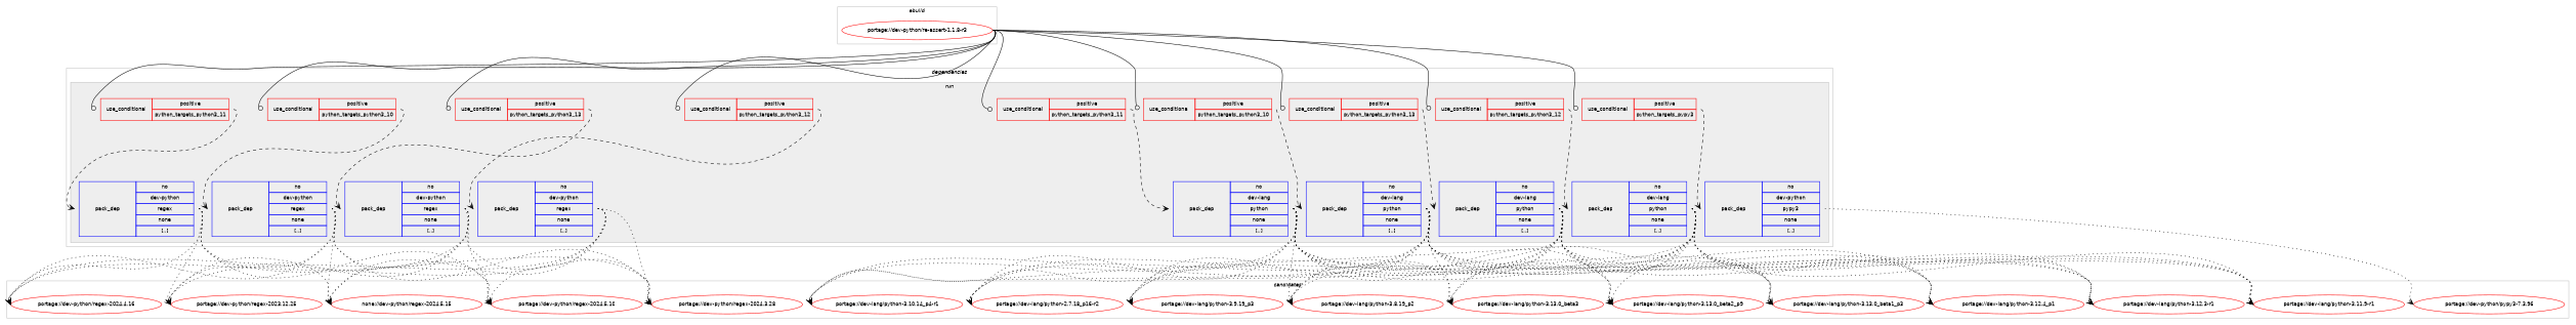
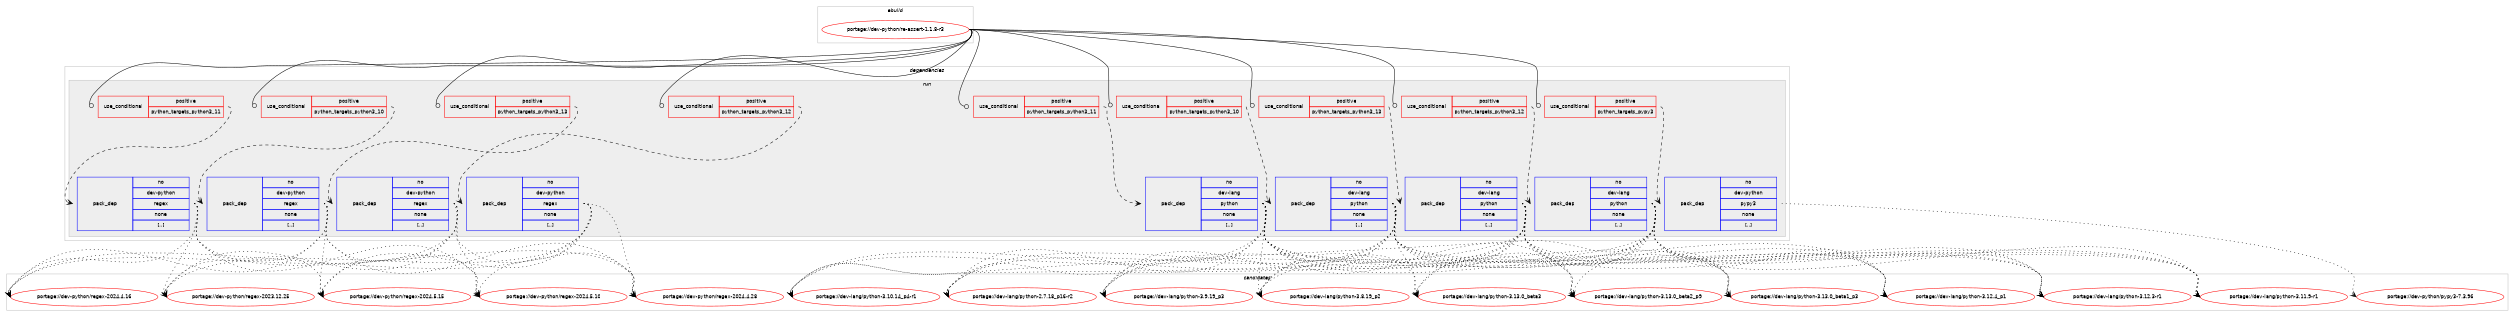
  digraph {
    compound=true
    concentrate=true
    fontname=Helvetica
    fontsize=10
    newrank=true
    rankdir=TB
    ranksep=1.5
    node [color=red fontname=Helvetica fontsize=10 shape=none]
    edge [arrowhead=vee headport=w style=dotted tailport=e weight=100]
    n1 [label="portage://dev-python/re-assert-1.1.8-r3" width=4 shape=""]
    n2 [color=blue label=<<TABLE BORDER="0" CELLBORDER="1" CELLSPACING="0" CELLPADDING="4" WIDTH="220"><TR><TD ROWSPAN="6" CELLPADDING="30">pack_dep</TD></TR><TR><TD WIDTH="110">no</TD></TR><TR><TD>dev-python</TD></TR><TR><TD>pypy3</TD></TR><TR><TD>none</TD></TR><TR><TD>[,,]</TD></TR></TABLE>>]
    n3 [label=<<TABLE BORDER="0" CELLBORDER="1" CELLSPACING="0" CELLPADDING="4"><TR><TD ROWSPAN="3" CELLPADDING="10">use_conditional</TD></TR><TR><TD>positive</TD></TR><TR><TD>python_targets_pypy3</TD></TR></TABLE>>]
    n4 [color=blue label=<<TABLE BORDER="0" CELLBORDER="1" CELLSPACING="0" CELLPADDING="4" WIDTH="220"><TR><TD ROWSPAN="6" CELLPADDING="30">pack_dep</TD></TR><TR><TD WIDTH="110">no</TD></TR><TR><TD>dev-lang</TD></TR><TR><TD>python</TD></TR><TR><TD>none</TD></TR><TR><TD>[,,]</TD></TR></TABLE>>]
    n5 [label=<<TABLE BORDER="0" CELLBORDER="1" CELLSPACING="0" CELLPADDING="4"><TR><TD ROWSPAN="3" CELLPADDING="10">use_conditional</TD></TR><TR><TD>positive</TD></TR><TR><TD>python_targets_python3_10</TD></TR></TABLE>>]
    n6 [color=blue label=<<TABLE BORDER="0" CELLBORDER="1" CELLSPACING="0" CELLPADDING="4" WIDTH="220"><TR><TD ROWSPAN="6" CELLPADDING="30">pack_dep</TD></TR><TR><TD WIDTH="110">no</TD></TR><TR><TD>dev-python</TD></TR><TR><TD>regex</TD></TR><TR><TD>none</TD></TR><TR><TD>[,,]</TD></TR></TABLE>>]
    n7 [label=<<TABLE BORDER="0" CELLBORDER="1" CELLSPACING="0" CELLPADDING="4"><TR><TD ROWSPAN="3" CELLPADDING="10">use_conditional</TD></TR><TR><TD>positive</TD></TR><TR><TD>python_targets_python3_10</TD></TR></TABLE>>]
    n8 [color=blue label=<<TABLE BORDER="0" CELLBORDER="1" CELLSPACING="0" CELLPADDING="4" WIDTH="220"><TR><TD ROWSPAN="6" CELLPADDING="30">pack_dep</TD></TR><TR><TD WIDTH="110">no</TD></TR><TR><TD>dev-lang</TD></TR><TR><TD>python</TD></TR><TR><TD>none</TD></TR><TR><TD>[,,]</TD></TR></TABLE>>]
    n9 [label=<<TABLE BORDER="0" CELLBORDER="1" CELLSPACING="0" CELLPADDING="4"><TR><TD ROWSPAN="3" CELLPADDING="10">use_conditional</TD></TR><TR><TD>positive</TD></TR><TR><TD>python_targets_python3_11</TD></TR></TABLE>>]
    n10 [color=blue label=<<TABLE BORDER="0" CELLBORDER="1" CELLSPACING="0" CELLPADDING="4" WIDTH="220"><TR><TD ROWSPAN="6" CELLPADDING="30">pack_dep</TD></TR><TR><TD WIDTH="110">no</TD></TR><TR><TD>dev-python</TD></TR><TR><TD>regex</TD></TR><TR><TD>none</TD></TR><TR><TD>[,,]</TD></TR></TABLE>>]
    n11 [label=<<TABLE BORDER="0" CELLBORDER="1" CELLSPACING="0" CELLPADDING="4"><TR><TD ROWSPAN="3" CELLPADDING="10">use_conditional</TD></TR><TR><TD>positive</TD></TR><TR><TD>python_targets_python3_11</TD></TR></TABLE>>]
    n12 [color=blue label=<<TABLE BORDER="0" CELLBORDER="1" CELLSPACING="0" CELLPADDING="4" WIDTH="220"><TR><TD ROWSPAN="6" CELLPADDING="30">pack_dep</TD></TR><TR><TD WIDTH="110">no</TD></TR><TR><TD>dev-lang</TD></TR><TR><TD>python</TD></TR><TR><TD>none</TD></TR><TR><TD>[,,]</TD></TR></TABLE>>]
    n13 [label=<<TABLE BORDER="0" CELLBORDER="1" CELLSPACING="0" CELLPADDING="4"><TR><TD ROWSPAN="3" CELLPADDING="10">use_conditional</TD></TR><TR><TD>positive</TD></TR><TR><TD>python_targets_python3_12</TD></TR></TABLE>>]
    n14 [color=blue label=<<TABLE BORDER="0" CELLBORDER="1" CELLSPACING="0" CELLPADDING="4" WIDTH="220"><TR><TD ROWSPAN="6" CELLPADDING="30">pack_dep</TD></TR><TR><TD WIDTH="110">no</TD></TR><TR><TD>dev-python</TD></TR><TR><TD>regex</TD></TR><TR><TD>none</TD></TR><TR><TD>[,,]</TD></TR></TABLE>>]
    n15 [label=<<TABLE BORDER="0" CELLBORDER="1" CELLSPACING="0" CELLPADDING="4"><TR><TD ROWSPAN="3" CELLPADDING="10">use_conditional</TD></TR><TR><TD>positive</TD></TR><TR><TD>python_targets_python3_12</TD></TR></TABLE>>]
    n16 [color=blue label=<<TABLE BORDER="0" CELLBORDER="1" CELLSPACING="0" CELLPADDING="4" WIDTH="220"><TR><TD ROWSPAN="6" CELLPADDING="30">pack_dep</TD></TR><TR><TD WIDTH="110">no</TD></TR><TR><TD>dev-lang</TD></TR><TR><TD>python</TD></TR><TR><TD>none</TD></TR><TR><TD>[,,]</TD></TR></TABLE>>]
    n17 [label=<<TABLE BORDER="0" CELLBORDER="1" CELLSPACING="0" CELLPADDING="4"><TR><TD ROWSPAN="3" CELLPADDING="10">use_conditional</TD></TR><TR><TD>positive</TD></TR><TR><TD>python_targets_python3_13</TD></TR></TABLE>>]
    n18 [color=blue label=<<TABLE BORDER="0" CELLBORDER="1" CELLSPACING="0" CELLPADDING="4" WIDTH="220"><TR><TD ROWSPAN="6" CELLPADDING="30">pack_dep</TD></TR><TR><TD WIDTH="110">no</TD></TR><TR><TD>dev-python</TD></TR><TR><TD>regex</TD></TR><TR><TD>none</TD></TR><TR><TD>[,,]</TD></TR></TABLE>>]
    n19 [label=<<TABLE BORDER="0" CELLBORDER="1" CELLSPACING="0" CELLPADDING="4"><TR><TD ROWSPAN="3" CELLPADDING="10">use_conditional</TD></TR><TR><TD>positive</TD></TR><TR><TD>python_targets_python3_13</TD></TR></TABLE>>]
    n20 [label="portage://dev-python/pypy3-7.3.96" width=4 shape=""]
    n21 [label="portage://dev-lang/python-2.7.18_p16-r2" width=4 shape=""]
    n22 [label="portage://dev-lang/python-3.10.14_p4-r1" width=4 shape=""]
    n23 [label="portage://dev-lang/python-3.11.9-r1" width=4 shape=""]
    n24 [label="portage://dev-lang/python-3.12.3-r1" width=4 shape=""]
    n25 [label="portage://dev-lang/python-3.12.4_p1" width=4 shape=""]
    n26 [label="portage://dev-lang/python-3.13.0_beta1_p3" width=4 shape=""]
    n27 [label="portage://dev-lang/python-3.13.0_beta2_p9" width=4 shape=""]
    n28 [label="portage://dev-lang/python-3.13.0_beta3" width=4 shape=""]
    n29 [label="portage://dev-lang/python-3.8.19_p2" width=4 shape=""]
    n30 [label="portage://dev-lang/python-3.9.19_p3" width=4 shape=""]
    n31 [label="portage://dev-python/regex-2023.12.25" width=4 shape=""]
    n32 [label="portage://dev-python/regex-2024.4.16" width=4 shape=""]
-   n33 [label="portage://dev-python/regex-2024.3.28" width=4 shape=""]
+   n33 [label="portage://dev-python/regex-2024.4.28" width=4 shape=""]
    n34 [label="portage://dev-python/regex-2024.5.10" width=4 shape=""]
-   n35 [label="none://dev-python/regex-2024.5.15" width=4 shape=""]
+   n35 [label="portage://dev-python/regex-2024.5.15" width=4 shape=""]
    subgraph cluster_1 {
      color=gray
      label=<<i>ebuild</i>>
      rank=same
      n1
    }
    subgraph cluster_2 {
      color=gray
      label=<<i>dependencies</i>>
      subgraph cluster_3 {
        color=gray
        fillcolor="#eeeeee"
        label=<<i>compile</i>>
        style=filled
      }
      subgraph cluster_4 {
        color=gray
        fillcolor="#eeeeee"
        label=<<i>compile and run</i>>
        style=filled
      }
      subgraph cluster_5 {
        color=gray
        fillcolor="#eeeeee"
        label=<<i>run</i>>
        style=filled
        subgraph sub_6 {
          color=gray
          fillcolor="#eeeeee"
          label=<<i>run</i>>
          style=filled
          n3
          subgraph sub_7 {
            color=gray
            fillcolor="#eeeeee"
            label=<<i>run</i>>
            style=filled
            n2
          }
        }
        subgraph sub_8 {
          color=gray
          fillcolor="#eeeeee"
          label=<<i>run</i>>
          style=filled
          n5
          subgraph sub_9 {
            color=gray
            fillcolor="#eeeeee"
            label=<<i>run</i>>
            style=filled
            n4
          }
        }
        subgraph sub_10 {
          color=gray
          fillcolor="#eeeeee"
          label=<<i>run</i>>
          style=filled
          n7
          subgraph sub_11 {
            color=gray
            fillcolor="#eeeeee"
            label=<<i>run</i>>
            style=filled
            n6
          }
        }
        subgraph sub_12 {
          color=gray
          fillcolor="#eeeeee"
          label=<<i>run</i>>
          style=filled
          n9
          subgraph sub_13 {
            color=gray
            fillcolor="#eeeeee"
            label=<<i>run</i>>
            style=filled
            n8
          }
        }
        subgraph sub_14 {
          color=gray
          fillcolor="#eeeeee"
          label=<<i>run</i>>
          style=filled
          n11
          subgraph sub_15 {
            color=gray
            fillcolor="#eeeeee"
            label=<<i>run</i>>
            style=filled
            n10
          }
        }
        subgraph sub_16 {
          color=gray
          fillcolor="#eeeeee"
          label=<<i>run</i>>
          style=filled
          n13
          subgraph sub_17 {
            color=gray
            fillcolor="#eeeeee"
            label=<<i>run</i>>
            style=filled
            n12
          }
        }
        subgraph sub_18 {
          color=gray
          fillcolor="#eeeeee"
          label=<<i>run</i>>
          style=filled
          n15
          subgraph sub_19 {
            color=gray
            fillcolor="#eeeeee"
            label=<<i>run</i>>
            style=filled
            n14
          }
        }
        subgraph sub_20 {
          color=gray
          fillcolor="#eeeeee"
          label=<<i>run</i>>
          style=filled
          n17
          subgraph sub_21 {
            color=gray
            fillcolor="#eeeeee"
            label=<<i>run</i>>
            style=filled
            n16
          }
        }
        subgraph sub_22 {
          color=gray
          fillcolor="#eeeeee"
          label=<<i>run</i>>
          style=filled
          n19
          subgraph sub_23 {
            color=gray
            fillcolor="#eeeeee"
            label=<<i>run</i>>
            style=filled
            n18
          }
        }
      }
    }
    subgraph cluster_24 {
      color=gray
      label=<<i>candidates</i>>
      rank=same
      subgraph sub_25 {
        color=black
        label=<<i>candidates</i>>
        nodesep=1
        rank=same
        n20
      }
      subgraph sub_26 {
        color=black
        label=<<i>candidates</i>>
        nodesep=1
        rank=same
        n21
        n22
        n23
        n24
        n25
        n26
        n27
        n28
        n29
        n30
      }
      subgraph sub_27 {
        color=black
        label=<<i>candidates</i>>
        nodesep=1
        rank=same
        n31
        n32
        n33
        n34
        n35
      }
      subgraph sub_28 {
        color=black
        label=<<i>candidates</i>>
        nodesep=1
        rank=same
        n21
        n22
        n23
        n24
        n25
        n26
        n27
        n28
        n29
        n30
      }
      subgraph sub_29 {
        color=black
        label=<<i>candidates</i>>
        nodesep=1
        rank=same
        n21
        n22
        n23
        n24
        n25
        n26
        n27
        n28
        n29
        n30
      }
      subgraph sub_30 {
        color=black
        label=<<i>candidates</i>>
        nodesep=1
        rank=same
        n31
        n32
        n33
        n34
        n35
      }
      subgraph sub_31 {
        color=black
        label=<<i>candidates</i>>
        nodesep=1
        rank=same
        n31
        n32
        n33
        n34
        n35
      }
      subgraph sub_32 {
        color=black
        label=<<i>candidates</i>>
        nodesep=1
        rank=same
        n21
        n22
        n23
        n24
        n25
        n26
        n27
        n28
        n29
        n30
      }
      subgraph sub_33 {
        color=black
        label=<<i>candidates</i>>
        nodesep=1
        rank=same
        n31
        n32
        n33
        n34
        n35
      }
    }
    n1 -> n3 [arrowhead=odot style=solid weight=20]
    n1 -> n5 [arrowhead=odot style=solid weight=20]
    n1 -> n7 [arrowhead=odot style=solid weight=20]
    n1 -> n9 [arrowhead=odot style=solid weight=20]
    n1 -> n11 [arrowhead=odot style=solid weight=20]
    n1 -> n13 [arrowhead=odot style=solid weight=20]
    n1 -> n15 [arrowhead=odot style=solid weight=20]
    n1 -> n17 [arrowhead=odot style=solid weight=20]
    n1 -> n19 [arrowhead=odot style=solid weight=20]
    n2 -> n20
    n3 -> n2 [style=dashed weight=20]
    n4 -> n21
    n4 -> n22
    n4 -> n23
    n4 -> n24
    n4 -> n25
    n4 -> n26
    n4 -> n27
    n4 -> n28
    n4 -> n29
    n4 -> n30
    n5 -> n4 [style=dashed weight=20]
    n6 -> n31
    n6 -> n32
    n6 -> n33
    n6 -> n34
    n6 -> n35
    n7 -> n6 [style=dashed weight=20]
    n8 -> n21
    n8 -> n22
    n8 -> n23
    n8 -> n24
    n8 -> n25
    n8 -> n26
    n8 -> n27
    n8 -> n28
    n8 -> n29
    n8 -> n30
    n9 -> n8 [style=dashed weight=20]
    n10 -> n31
    n10 -> n32
    n10 -> n33
    n10 -> n34
    n10 -> n35
    n11 -> n10 [style=dashed weight=20]
    n12 -> n21
    n12 -> n22
    n12 -> n23
    n12 -> n24
    n12 -> n25
    n12 -> n26
    n12 -> n27
    n12 -> n28
    n12 -> n29
    n12 -> n30
    n13 -> n12 [style=dashed weight=20]
    n14 -> n31
    n14 -> n32
    n14 -> n33
    n14 -> n34
    n14 -> n35
    n15 -> n14 [style=dashed weight=20]
    n16 -> n21
    n16 -> n22
    n16 -> n23
    n16 -> n24
    n16 -> n25
    n16 -> n26
    n16 -> n27
    n16 -> n28
    n16 -> n29
    n16 -> n30
    n17 -> n16 [style=dashed weight=20]
    n18 -> n31
    n18 -> n32
    n18 -> n33
    n18 -> n34
    n18 -> n35
    n19 -> n18 [style=dashed weight=20]
  }
